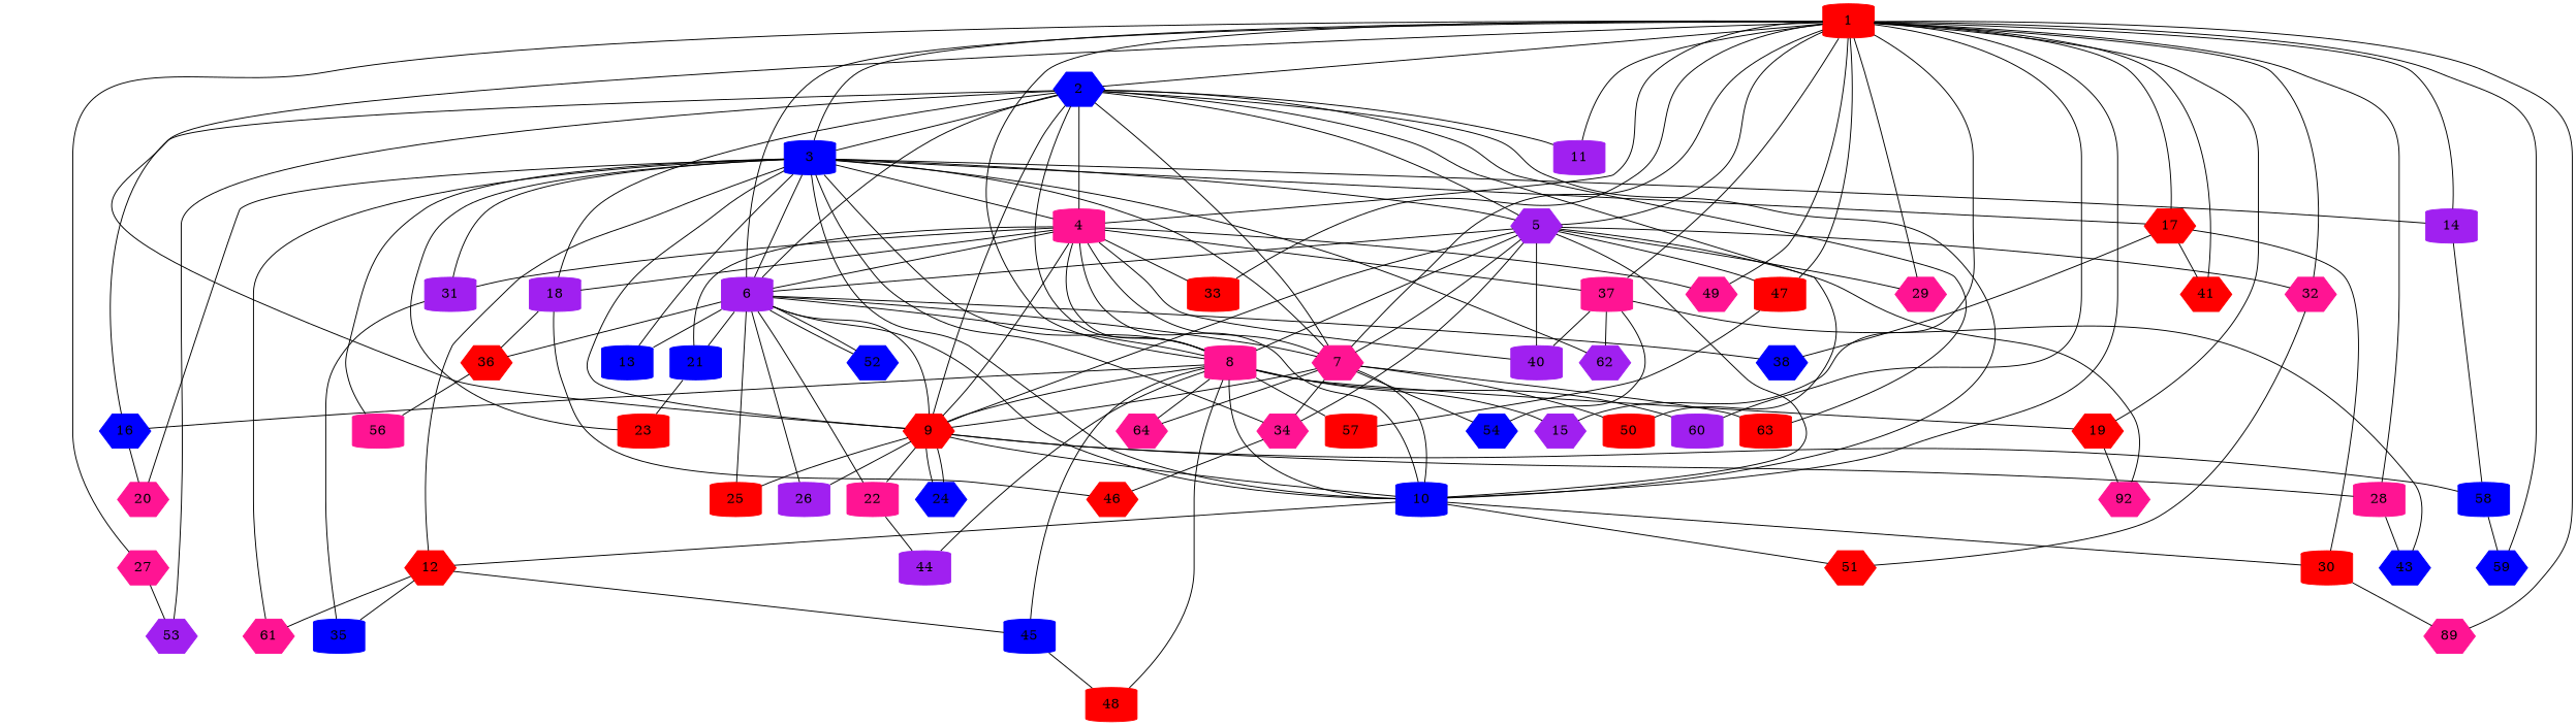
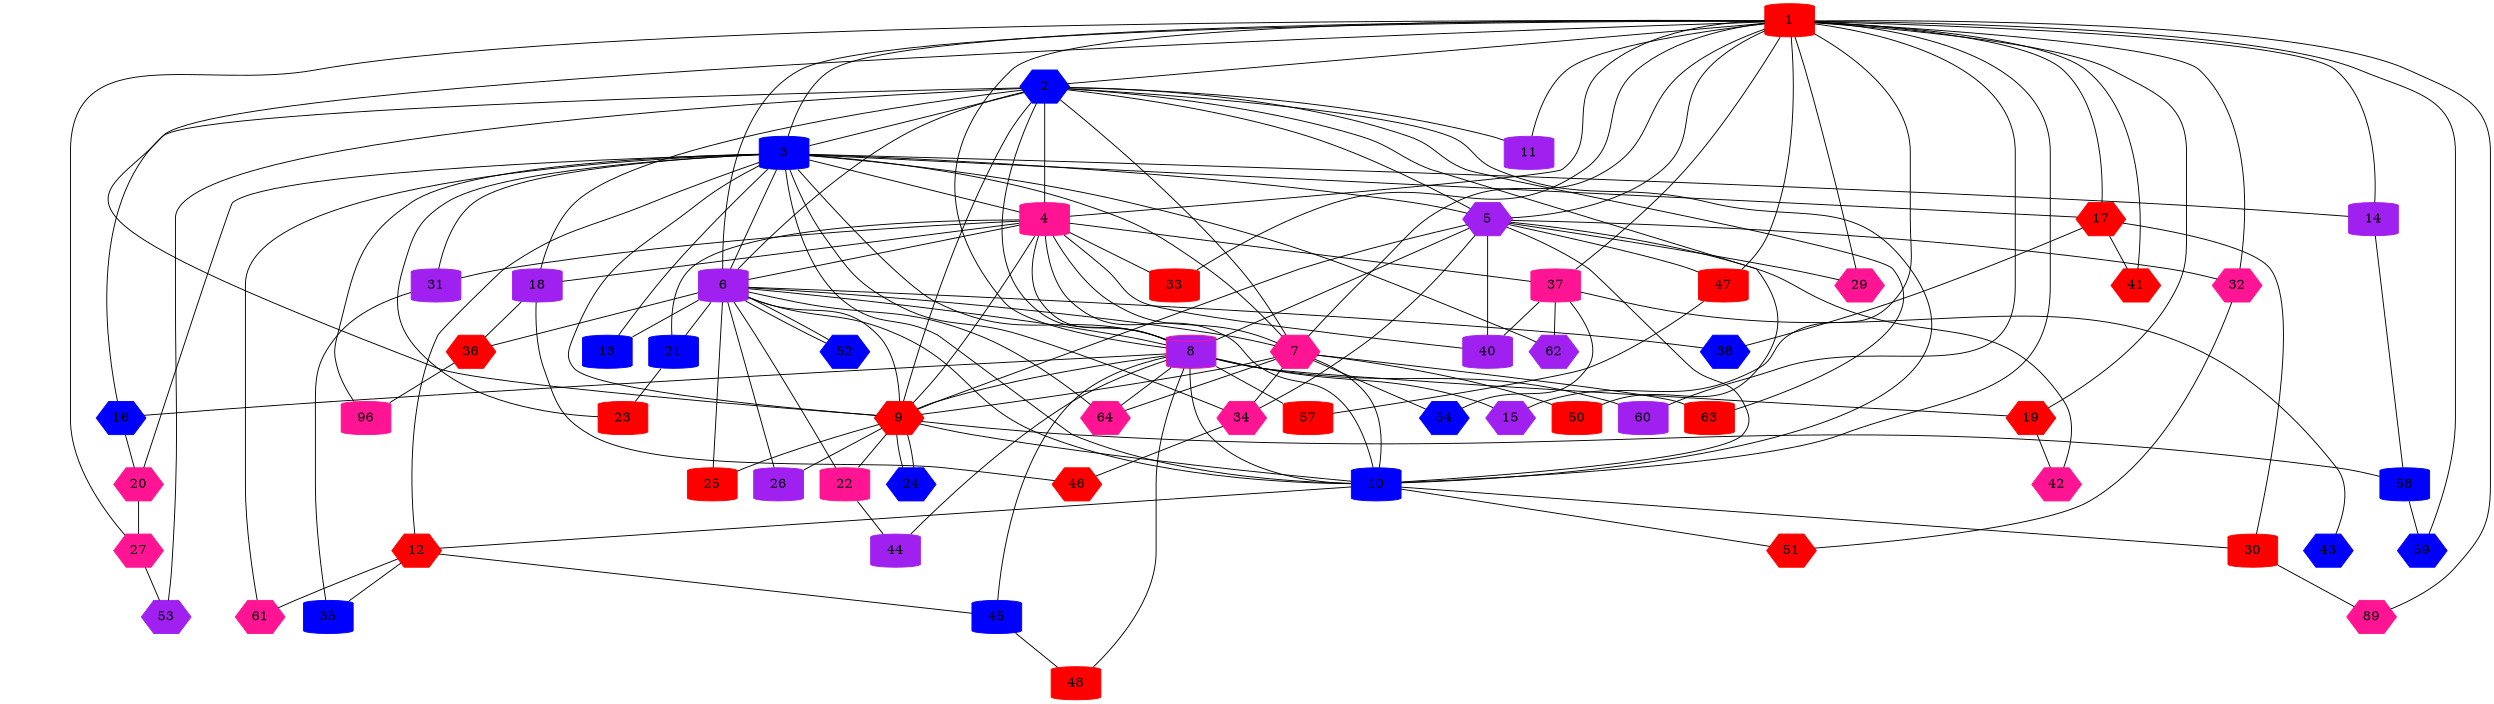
  graph {
    node [color=red shape=cylinder style=filled]
    2 [color=blue shape=hexagon]
    1
    3 [color=blue]
    4 [color=deeppink]
    5 [color=purple shape=hexagon]
    6 [color=purple]
    7 [color=deeppink shape=hexagon]
-   8 [color=deeppink]
+   8 [color=deeppink fillcolor=purple]
    9 [shape=hexagon]
    10 [color=blue]
    11 [color=purple]
    14 [color=purple]
    15 [color=purple shape=hexagon]
    17 [shape=hexagon]
    19 [shape=hexagon]
    27 [color=deeppink shape=hexagon]
-   28 [color=deeppink]
    29 [color=deeppink shape=hexagon]
    32 [color=deeppink shape=hexagon]
    33
    37 [color=deeppink]
    n22 [color=deeppink label=89 shape=hexagon]
    41 [shape=hexagon]
    47
-   49 [color=deeppink shape=hexagon]
    59 [color=blue shape=hexagon]
    60 [color=purple]
    16 [color=blue shape=hexagon]
    18 [color=purple]
    50
    53 [color=purple shape=hexagon]
    63
    12 [shape=hexagon]
    13 [color=blue]
    20 [color=deeppink shape=hexagon]
    23
    31 [color=purple]
    34 [color=deeppink shape=hexagon]
-   56 [color=deeppink]
+   56 [color=deeppink label=96]
    61 [color=deeppink shape=hexagon]
    62 [color=purple shape=hexagon]
    21 [color=blue]
    40 [color=purple]
-   42 [color=deeppink shape=hexagon label=92]
+   42 [color=deeppink shape=hexagon]
    22 [color=deeppink]
    25
    26 [color=purple]
    36 [shape=hexagon]
    38 [color=blue shape=hexagon]
    52 [color=blue shape=hexagon]
    54 [color=blue shape=hexagon]
    64 [color=deeppink shape=hexagon]
    44 [color=purple]
    45 [color=blue]
    48
    57
    24 [color=blue shape=hexagon]
    58 [color=blue]
    30
    51 [shape=hexagon]
    43 [color=blue shape=hexagon]
    46 [shape=hexagon]
    35 [color=blue]
    2 -- 3
    2 -- 4
    2 -- 5
    2 -- 6
    2 -- 7
    2 -- 8
    2 -- 9
    2 -- 10
    2 -- 11
    2 -- 16
    2 -- 18
    2 -- 50
    2 -- 53
    2 -- 63
    1 -- 2
    1 -- 3
    1 -- 4
    1 -- 5
    1 -- 6
    1 -- 7
    1 -- 8
    1 -- 9
    1 -- 10
    1 -- 11
    1 -- 14
    1 -- 15
    1 -- 17
    1 -- 19
    1 -- 27
-   1 -- 28
    1 -- 29
    1 -- 32
    1 -- 33
    1 -- 37
    1 -- n22
    1 -- 41
    1 -- 47
-   1 -- 49
    1 -- 59
    1 -- 60
    3 -- 4
    3 -- 5
    3 -- 6
    3 -- 7
    3 -- 8
    3 -- 9
    3 -- 10
    3 -- 14
    3 -- 17
    3 -- 12
    3 -- 13
    3 -- 20
    3 -- 23
    3 -- 31
    3 -- 34
    3 -- 56
    3 -- 61
    3 -- 62
    4 -- 6
    4 -- 7
    4 -- 8
    4 -- 9
    4 -- 10
    4 -- 33
    4 -- 37
-   4 -- 49
    4 -- 18
    4 -- 31
    4 -- 21
    4 -- 40
-   5 -- 6
-   5 -- 7
+   64 -- 6
    5 -- 8
    5 -- 9
    5 -- 10
    5 -- 29
    5 -- 32
    5 -- 47
    5 -- 34
    5 -- 40
    5 -- 42
    6 -- 7
    6 -- 8
    6 -- 9
    6 -- 10
    6 -- 13
    6 -- 21
    6 -- 22
    6 -- 25
    6 -- 26
    6 -- 36
    6 -- 38
    6 -- 52
    6 -- 52
    7 -- 9
    7 -- 10
    7 -- 50
    7 -- 63
    7 -- 34
    7 -- 54
    7 -- 64
    8 -- 9
    8 -- 10
    8 -- 15
    8 -- 19
    8 -- 60
    8 -- 16
    8 -- 64
    8 -- 44
    8 -- 45
    8 -- 48
    8 -- 57
    9 -- 10
-   9 -- 28
    9 -- 22
    9 -- 25
    9 -- 26
    9 -- 24
    9 -- 24
    9 -- 58
    10 -- 12
    10 -- 30
    10 -- 51
    14 -- 58
    17 -- 41
    17 -- 38
    17 -- 30
    19 -- 42
    27 -- 53
-   28 -- 43
    32 -- 51
    37 -- 62
    37 -- 40
    37 -- 54
    37 -- 43
    47 -- 57
    16 -- 20
    18 -- 36
    18 -- 46
    12 -- 61
    12 -- 45
    12 -- 35
+   20 -- 27
    31 -- 35
    34 -- 46
    21 -- 23
    22 -- 44
    36 -- 56
    45 -- 48
    58 -- 59
    30 -- n22
  }
